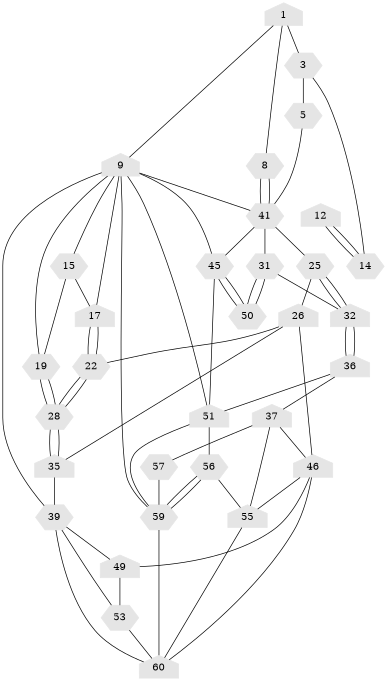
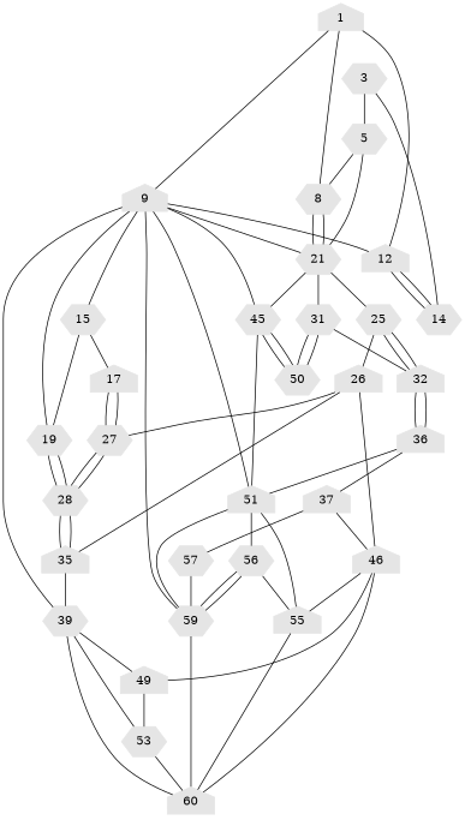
  graph {
    node [color=gray90 shape=hexagon style=filled]
    1 [shape=house super="+7+2"]
    3 [super="+13+4"]
    8
    9 [shape=house super="+43+10"]
    5 [super="+6"]
    14
-   21 [super="+22+24" label=41]
+   21 [super="+22+24"]
    12 [shape=house]
    15 [super="+18"]
    19
    39 [super="+42+40"]
    45
    51 [shape=house super="+52+58"]
    59 [super="+62"]
    25
    31
    17 [shape=house]
    28
    49 [shape=house]
    53
    60 [shape=house super="+61"]
    50
    56
-   27 [label=22]
+   27
    35 [shape=house]
    26 [shape=house super="+33"]
    32 [shape=house]
    46 [shape=house super="+47"]
    36 [shape=house]
    37 [shape=house super="+38+54"]
    55 [shape=house]
    57
-   1 -- 3
+   1 -- 12
    1 -- 8
    1 -- 9
    3 -- 5
    3 -- 14
    8 -- 21
    8 -- 21
    9 -- 21
-   9 -- 17
+   9 -- 12
    9 -- 15
    9 -- 19
    9 -- 39 [weight=3]
    9 -- 45
    9 -- 51
    9 -- 59
+   5 -- 8
    5 -- 21
    21 -- 45
    21 -- 25
    21 -- 31
    12 -- 14
    12 -- 14
    15 -- 19
    15 -- 17
    19 -- 28
    19 -- 28
    39 -- 49
    39 -- 53
    39 -- 60
    45 -- 51
    45 -- 50
    45 -- 50
    51 -- 59
    51 -- 56
    59 -- 60
    25 -- 26
    25 -- 32
    25 -- 32
    31 -- 50
    31 -- 50
    31 -- 32
    17 -- 27
    17 -- 27
    28 -- 35
    28 -- 35
    49 -- 53
    53 -- 60
    56 -- 59
    56 -- 59
    56 -- 55
    27 -- 28
    27 -- 28
    35 -- 39
    26 -- 27
    26 -- 35
    26 -- 46
    32 -- 36
    32 -- 36
    46 -- 49
    46 -- 60
    46 -- 55
    36 -- 51
    36 -- 37
    37 -- 46
-   37 -- 55
+   51 -- 55
    37 -- 57
    55 -- 60
    57 -- 59
  }
